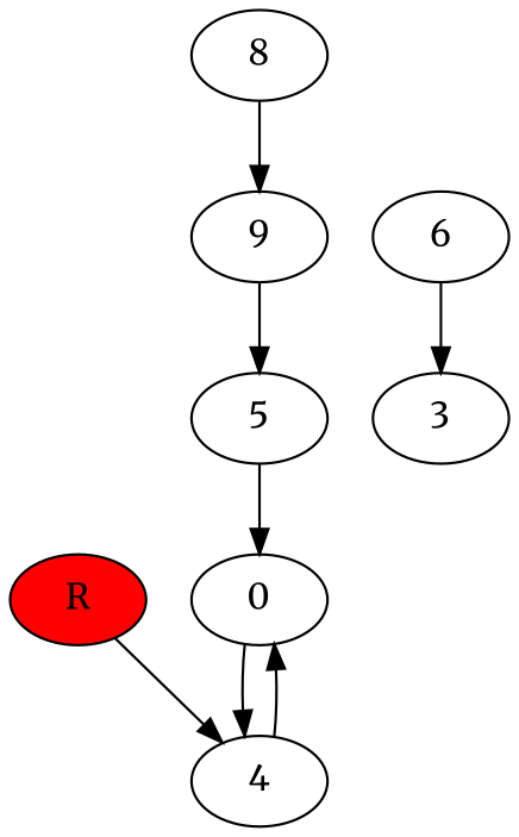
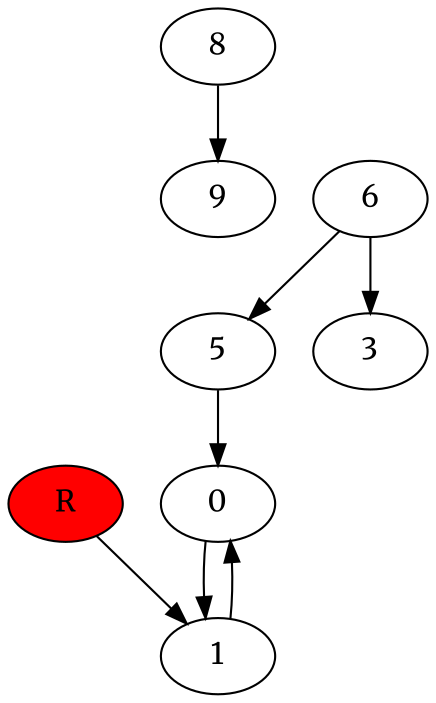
  digraph {
    fontname=Merriweather
    node [fontname=Merriweather]
    edge [fontname=Merriweather]
    n1 [label=0]
-   1 [label=4]
+   1
    5
    8
    9
    6
    3
    R [fillcolor="#ff0000" style=filled]
    n1 -> 1
    1 -> n1
    5 -> n1
    8 -> 9
-   9 -> 5
+   6 -> 5
    6 -> 3
    R -> 1
  }
